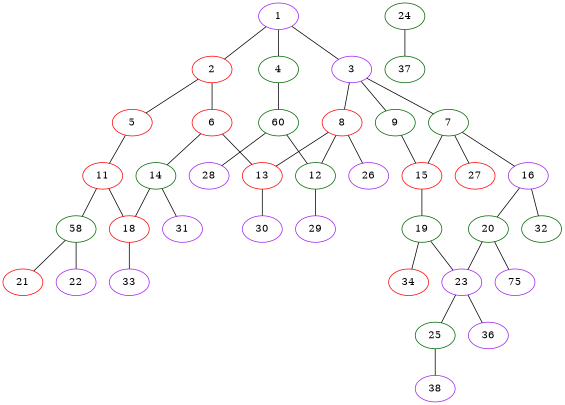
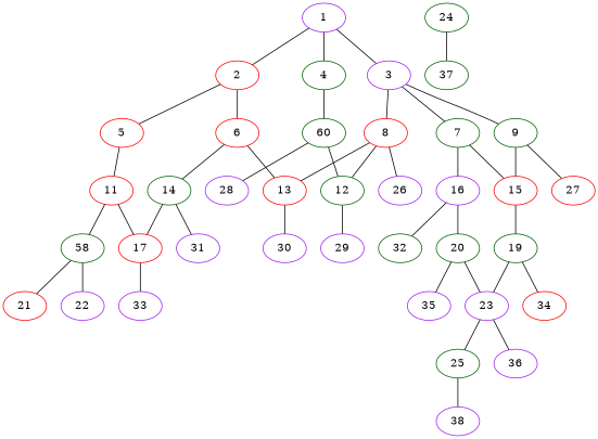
  graph {
    node [chem=C color=purple]
    edge [valence=1]
    1
    2 [color=red]
    3
    4 [color=darkgreen]
    5 [color=red]
    6 [color=red]
    7 [color=darkgreen]
    8 [color=red]
    9 [color=darkgreen]
    n10 [color=darkgreen label=60]
    11 [color=red]
    13 [color=red]
    14 [color=darkgreen]
    15 [color=red]
    16
    12 [color=darkgreen]
    26 [chem=H]
    27 [chem=H color=red]
    28 [chem=H]
-   17 [color=red label=18]
+   17 [color=red]
    n21 [chem=N color=darkgreen label=58]
    29 [chem=H]
    30 [chem=H]
    31 [chem=H]
    19 [color=darkgreen]
    20 [color=darkgreen]
    32 [chem=H color=darkgreen]
    33 [chem=H]
    21 [chem=O color=red]
    22 [chem=O]
    23
    34 [chem=H color=red]
-   35 [chem=H label=75]
+   35 [chem=H]
    25 [chem=O color=darkgreen]
    36 [chem=H]
    24 [chem=O color=darkgreen]
    37 [chem=H color=darkgreen]
    38 [chem=H]
    1 -- 2
    1 -- 3 [valence=2]
    1 -- 4
    2 -- 5
    2 -- 6 [valence=2]
    3 -- 7
    3 -- 8
    3 -- 9 [valence=2]
    4 -- n10
    5 -- 11 [valence=2]
    6 -- 13
    6 -- 14
    7 -- 15 [valence=2]
    7 -- 16
    8 -- 13 [valence=2]
    8 -- 12
    8 -- 26
    9 -- 15
-   7 -- 27
+   9 -- 27
    n10 -- 12 [valence=2]
    n10 -- 28
    11 -- 17
    11 -- n21
    13 -- 30
    14 -- 17 [valence=2]
    14 -- 31
    15 -- 19
    16 -- 20 [valence=2]
    16 -- 32
    12 -- 29
    17 -- 33
    n21 -- 21 [valence=2]
    n21 -- 22
    19 -- 23
    19 -- 34
    20 -- 23
    20 -- 35
    23 -- 25
    23 -- 36
    25 -- 38
    24 -- 37
  }
